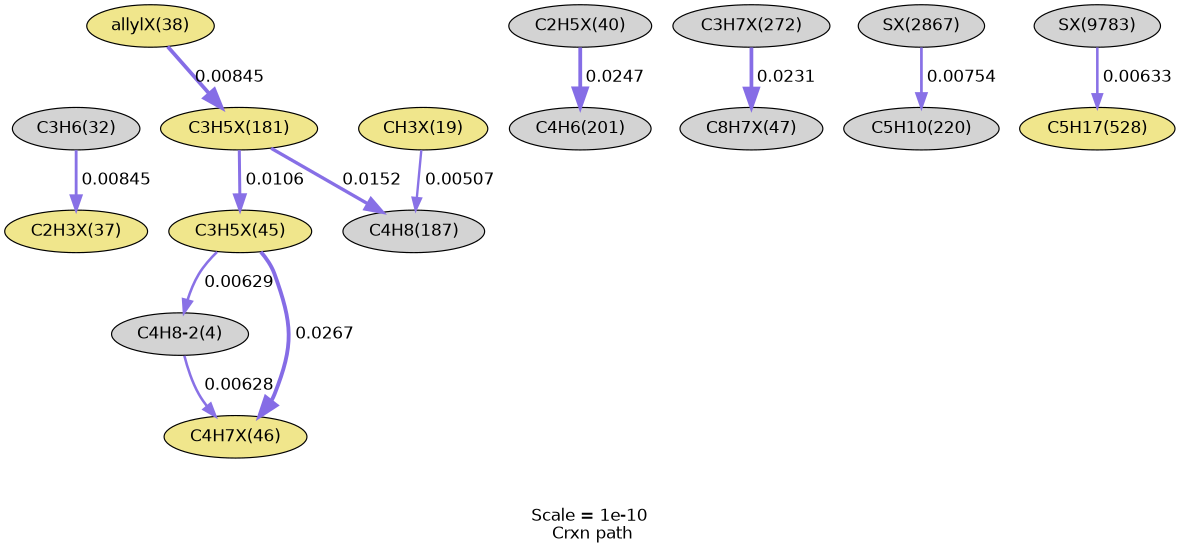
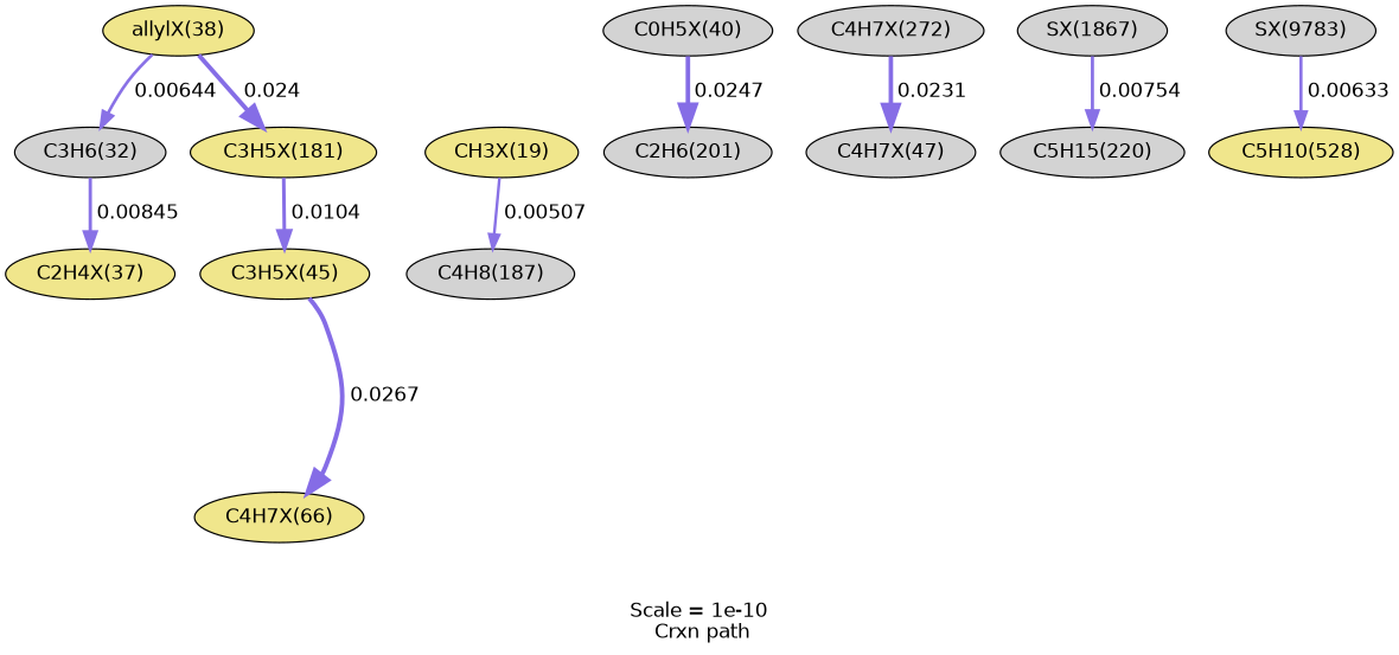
  digraph {
    fontname=Helvetica
    label="Scale = 1e-10\l Crxn path"
    node [fillcolor=lightgrey fontname=Helvetica style=filled]
    edge [arrowsize=1.09 color="0.7, 0.506, 0.9" fontname=Helvetica style="setlinewidth(2.17)"]
    n1 [label="C3H6(32)"]
-   n2 [fillcolor=khaki label="C2H3X(37)"]
-   n3 [label="C2H5X(40)"]
-   n4 [label="C4H6(201)"]
+   n2 [fillcolor=khaki label="C2H4X(37)"]
+   n3 [label="C0H5X(40)"]
+   n4 [label="C2H6(201)"]
    n5 [fillcolor=khaki label="CH3X(19)"]
    n6 [label="C4H8(187)"]
-   n7 [label="C3H7X(272)"]
-   n8 [label="C8H7X(47)"]
+   n7 [label="C4H7X(272)"]
+   n8 [label="C4H7X(47)"]
    n9 [fillcolor=khaki label="allylX(38)"]
    n10 [fillcolor=khaki label="C3H5X(181)"]
    n11 [fillcolor=khaki label="C3H5X(45)"]
-   n12 [label="C4H8-2(4)"]
-   n13 [fillcolor=khaki label="C4H7X(46)"]
-   n14 [label="SX(2867)"]
-   n15 [label="C5H10(220)"]
+   n13 [fillcolor=khaki label="C4H7X(66)"]
+   n14 [label="SX(1867)"]
+   n15 [label="C5H15(220)"]
    n16 [label="SX(9783)"]
-   n17 [fillcolor=khaki label="C5H17(528)"]
+   n17 [fillcolor=khaki label="C5H10(528)"]
    n1 -> n2 [arrowsize=1.2 color="0.7, 0.508, 0.9" label=" 0.00845" style="setlinewidth(2.4)"]
    n3 -> n4 [arrowsize=1.6 color="0.7, 0.525, 0.9" label=" 0.0247" style="setlinewidth(3.21)"]
    n5 -> n6 [arrowsize=1.01 color="0.7, 0.505, 0.9" label=" 0.00507" style="setlinewidth(2.01)"]
    n7 -> n8 [arrowsize=1.58 color="0.7, 0.523, 0.9" label=" 0.0231" style="setlinewidth(3.16)"]
-   n9 -> n10 [arrowsize=1.59 color="0.7, 0.524, 0.9" label=" 0.00845" style="setlinewidth(3.18)"]
-   n10 -> n6 [arrowsize=1.42 color="0.7, 0.515, 0.9" label=" 0.0152" style="setlinewidth(2.84)"]
-   n10 -> n11 [arrowsize=1.28 color="0.7, 0.51, 0.9" label=" 0.0106" style="setlinewidth(2.55)"]
-   n11 -> n12 [label=" 0.00629"]
+   n9 -> n1 [arrowsize=1.1 label=" 0.00644" style="setlinewidth(2.19)"]
+   n9 -> n10 [arrowsize=1.59 color="0.7, 0.524, 0.9" label=" 0.024" style="setlinewidth(3.18)"]
+   n10 -> n11 [arrowsize=1.28 color="0.7, 0.51, 0.9" label=" 0.0104" style="setlinewidth(2.55)"]
    n11 -> n13 [arrowsize=1.63 color="0.7, 0.527, 0.9" label=" 0.0267" style="setlinewidth(3.27)"]
-   n12 -> n13 [label=" 0.00628"]
    n14 -> n15 [arrowsize=1.16 color="0.7, 0.508, 0.9" label=" 0.00754" style="setlinewidth(2.31)"]
    n16 -> n17 [label=" 0.00633" style="setlinewidth(2.18)"]
  }
